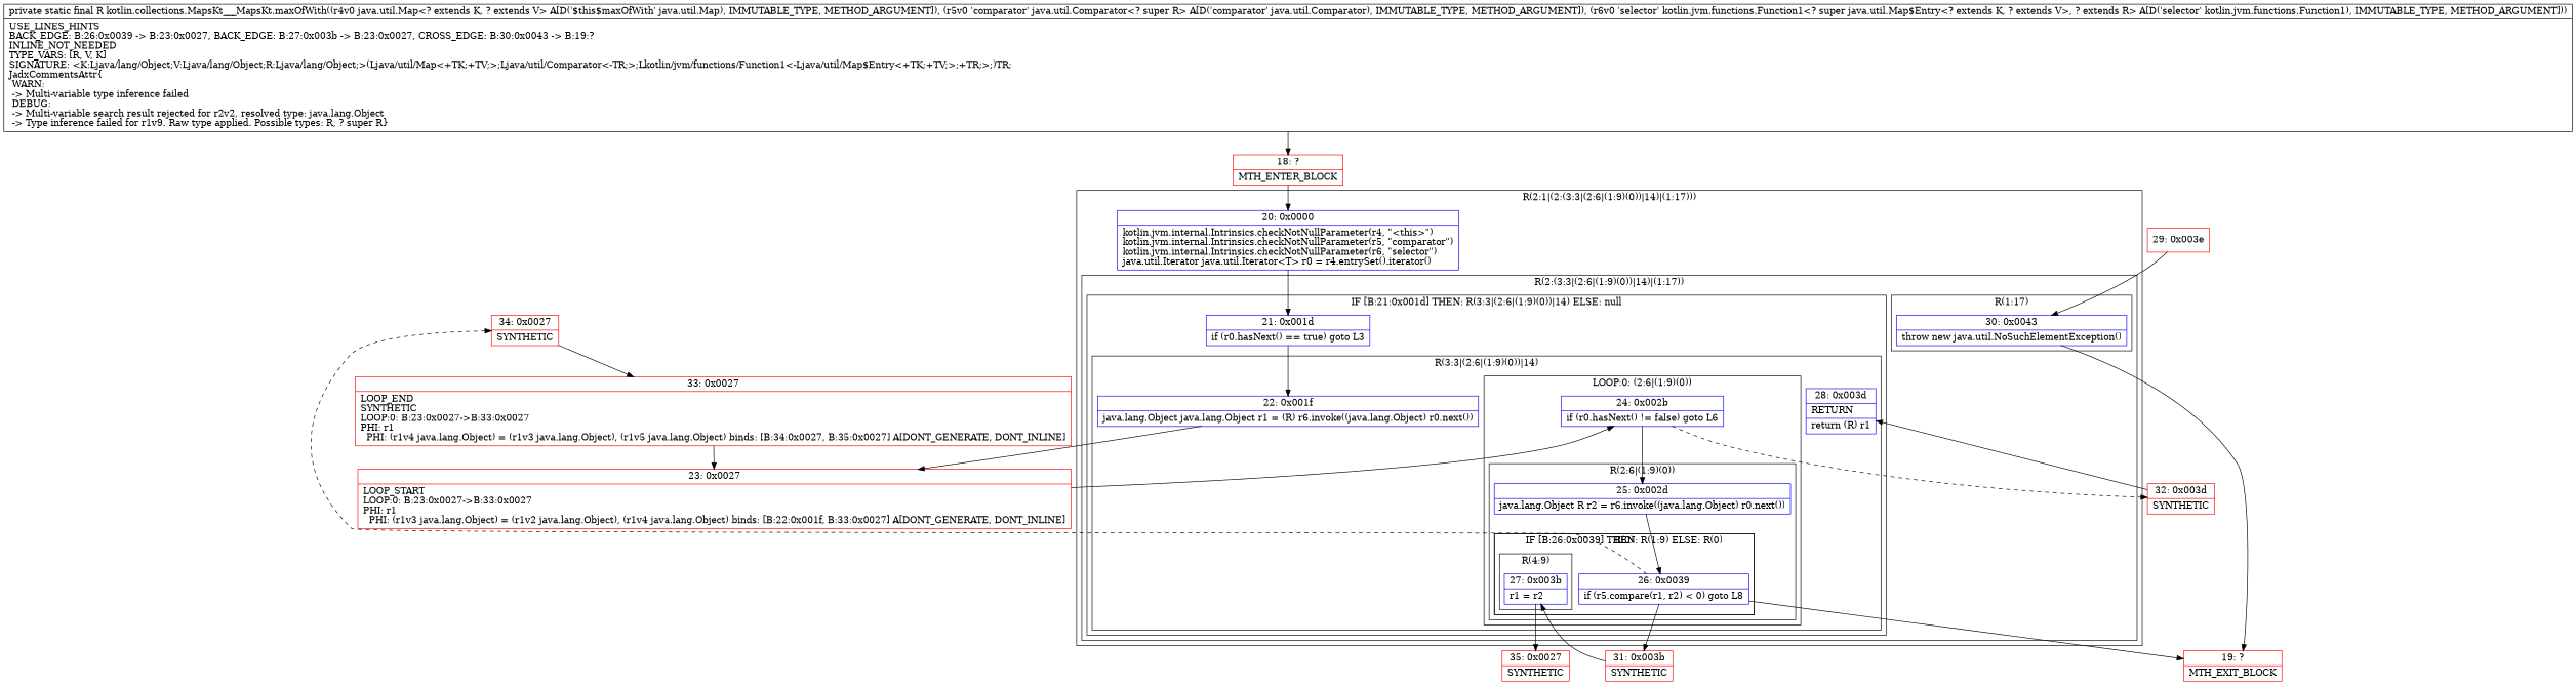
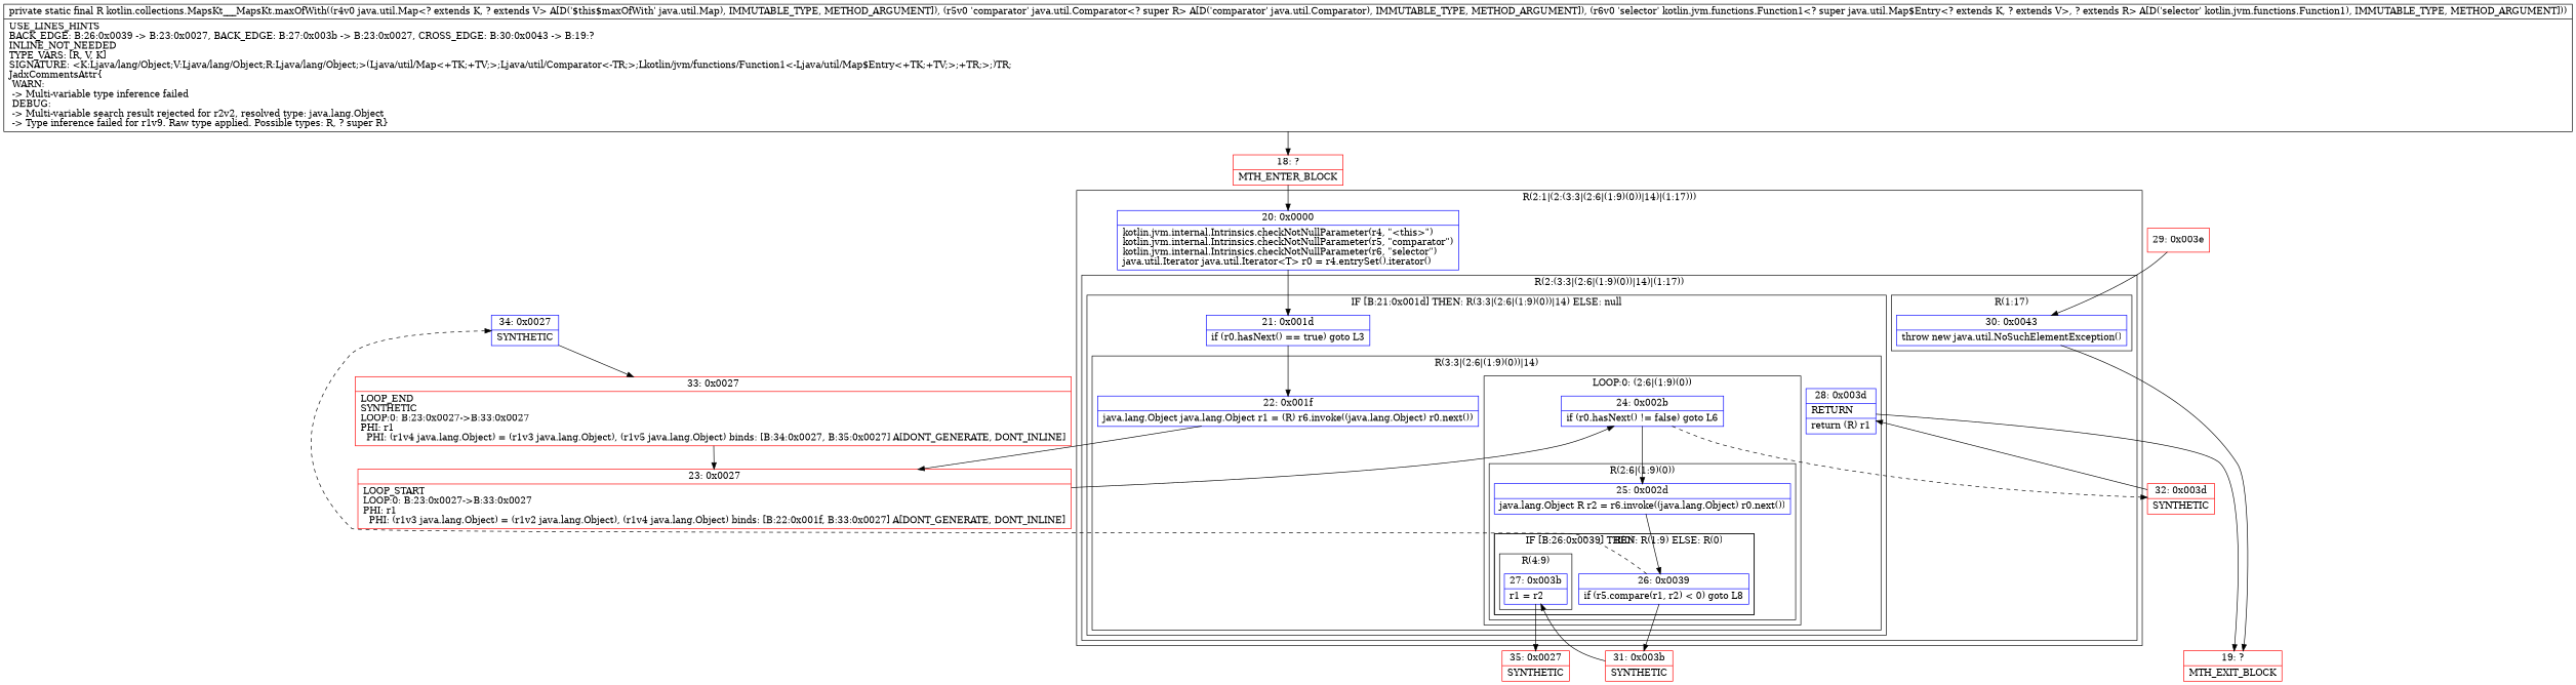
  digraph {
    node [color=blue shape=record]
    n1 [label="{27\:\ 0x003b|r1 = r2\l}"]
    n2 [label="{26\:\ 0x0039|if (r5.compare(r1, r2) \< 0) goto L8\l}"]
    n3 [label="{25\:\ 0x002d|java.lang.Object R r2 = r6.invoke((java.lang.Object) r0.next())\l}"]
    n4 [label="{24\:\ 0x002b|if (r0.hasNext() != false) goto L6\l}"]
    n5 [label="{22\:\ 0x001f|java.lang.Object java.lang.Object r1 = (R) r6.invoke((java.lang.Object) r0.next())\l}"]
    n6 [label="{28\:\ 0x003d|RETURN\l|return (R) r1\l}"]
    n7 [label="{21\:\ 0x001d|if (r0.hasNext() == true) goto L3\l}"]
    n8 [label="{30\:\ 0x0043|throw new java.util.NoSuchElementException()\l}"]
    n9 [label="{20\:\ 0x0000|kotlin.jvm.internal.Intrinsics.checkNotNullParameter(r4, \"\<this\>\")\lkotlin.jvm.internal.Intrinsics.checkNotNullParameter(r5, \"comparator\")\lkotlin.jvm.internal.Intrinsics.checkNotNullParameter(r6, \"selector\")\ljava.util.Iterator java.util.Iterator\<T\> r0 = r4.entrySet().iterator()\l}"]
    n10 [color=red label="{35\:\ 0x0027|SYNTHETIC\l}"]
    n11 [color=red label="{31\:\ 0x003b|SYNTHETIC\l}"]
-   n12 [color=red label="{34\:\ 0x0027|SYNTHETIC\l}"]
+   n12 [label="{34\:\ 0x0027|SYNTHETIC\l}"]
    n13 [color=red label="{32\:\ 0x003d|SYNTHETIC\l}"]
    n14 [color=red label="{23\:\ 0x0027|LOOP_START\lLOOP:0: B:23:0x0027\-\>B:33:0x0027\lPHI: r1 \l  PHI: (r1v3 java.lang.Object) = (r1v2 java.lang.Object), (r1v4 java.lang.Object) binds: [B:22:0x001f, B:33:0x0027] A[DONT_GENERATE, DONT_INLINE]\l}"]
    n15 [color=red label="{19\:\ ?|MTH_EXIT_BLOCK\l}"]
    n16 [color=red label="{29\:\ 0x003e}"]
    n17 [color=red label="{33\:\ 0x0027|LOOP_END\lSYNTHETIC\lLOOP:0: B:23:0x0027\-\>B:33:0x0027\lPHI: r1 \l  PHI: (r1v4 java.lang.Object) = (r1v3 java.lang.Object), (r1v5 java.lang.Object) binds: [B:34:0x0027, B:35:0x0027] A[DONT_GENERATE, DONT_INLINE]\l}"]
    n18 [color=red label="{18\:\ ?|MTH_ENTER_BLOCK\l}"]
    n19 [label="{private static final R kotlin.collections.MapsKt___MapsKt.maxOfWith((r4v0 java.util.Map\<? extends K, ? extends V\> A[D('$this$maxOfWith' java.util.Map), IMMUTABLE_TYPE, METHOD_ARGUMENT]), (r5v0 'comparator' java.util.Comparator\<? super R\> A[D('comparator' java.util.Comparator), IMMUTABLE_TYPE, METHOD_ARGUMENT]), (r6v0 'selector' kotlin.jvm.functions.Function1\<? super java.util.Map$Entry\<? extends K, ? extends V\>, ? extends R\> A[D('selector' kotlin.jvm.functions.Function1), IMMUTABLE_TYPE, METHOD_ARGUMENT]))  | USE_LINES_HINTS\lBACK_EDGE: B:26:0x0039 \-\> B:23:0x0027, BACK_EDGE: B:27:0x003b \-\> B:23:0x0027, CROSS_EDGE: B:30:0x0043 \-\> B:19:?\lINLINE_NOT_NEEDED\lTYPE_VARS: [R, V, K]\lSIGNATURE: \<K:Ljava\/lang\/Object;V:Ljava\/lang\/Object;R:Ljava\/lang\/Object;\>(Ljava\/util\/Map\<+TK;+TV;\>;Ljava\/util\/Comparator\<\-TR;\>;Lkotlin\/jvm\/functions\/Function1\<\-Ljava\/util\/Map$Entry\<+TK;+TV;\>;+TR;\>;)TR;\lJadxCommentsAttr\{\l WARN: \l \-\> Multi\-variable type inference failed\l DEBUG: \l \-\> Multi\-variable search result rejected for r2v2, resolved type: java.lang.Object\l \-\> Type inference failed for r1v9. Raw type applied. Possible types: R, ? super R\}\l}" color=""]
    subgraph cluster_1 {
      label="R(2:1|(2:(3:3|(2:6|(1:9)(0))|14)|(1:17)))"
      n9
      subgraph cluster_2 {
        label="R(2:(3:3|(2:6|(1:9)(0))|14)|(1:17))"
        subgraph cluster_3 {
          label="IF [B:21:0x001d] THEN: R(3:3|(2:6|(1:9)(0))|14) ELSE: null"
          n7
          subgraph cluster_4 {
            label="R(3:3|(2:6|(1:9)(0))|14)"
            n5
            n6
            subgraph cluster_5 {
              label="LOOP:0: (2:6|(1:9)(0))"
              n4
              subgraph cluster_6 {
                label="R(2:6|(1:9)(0))"
                n3
                subgraph cluster_7 {
                  label="IF [B:26:0x0039] THEN: R(1:9) ELSE: R(0)"
                  n2
                  subgraph cluster_8 {
                    label="R(4:9)"
                    n1
                  }
                  subgraph cluster_9 {
                    label="R(0)"
                  }
                }
              }
            }
          }
        }
        subgraph cluster_10 {
          label="R(1:17)"
          n8
        }
      }
    }
    n1 -> n10
    n2 -> n11
    n2 -> n12 [style=dashed]
    n3 -> n2
    n4 -> n3
    n4 -> n13 [style=dashed]
    n5 -> n14
-   n2 -> n15
+   n6 -> n15
    n7 -> n5
    n8 -> n15
    n9 -> n7
    n11 -> n1
    n12 -> n17
    n13 -> n6
    n14 -> n4
    n16 -> n8
    n17 -> n14
    n18 -> n9
    n19 -> n18
  }
